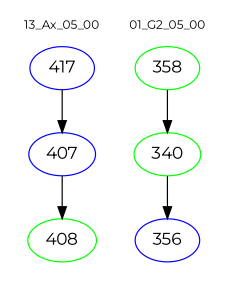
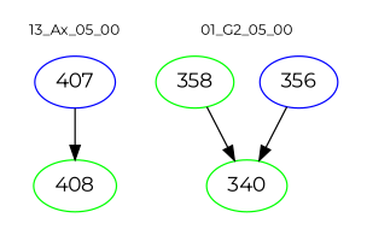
  digraph {
    fontname=Montserrat
    node [color=blue fontname=Montserrat]
    edge [color=black fontname=Montserrat]
-   n1 [label=417]
    n2 [label=407]
    n3 [color=green label=408]
    n4 [label=356]
    n5 [color=green label=340]
    n6 [color=green label=358]
    subgraph cluster_1 {
      color=white
      fontsize=10
      label="13_Ax_05_00"
-     n1
      n2
      n3
    }
    subgraph cluster_2 {
      color=white
      fontsize=10
      label="01_G2_05_00"
      n4
      n5
      n6
    }
-   n1 -> n2
    n2 -> n3
-   n5 -> n4
+   n4 -> n5
    n6 -> n5
  }
